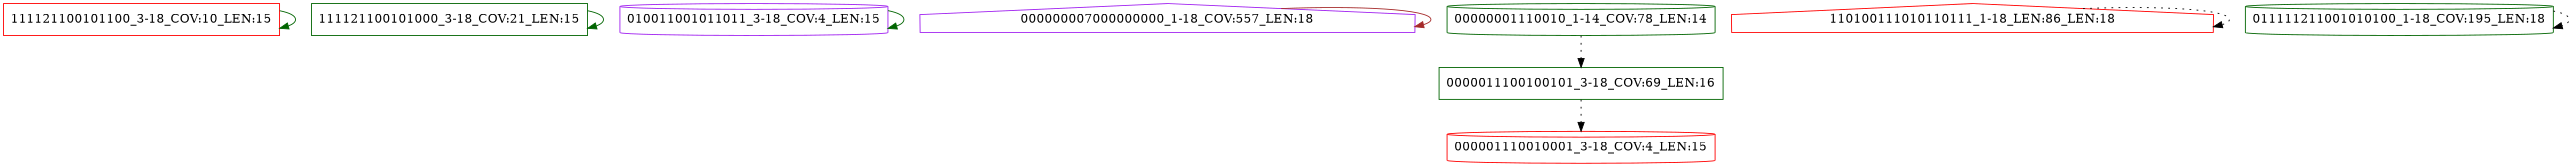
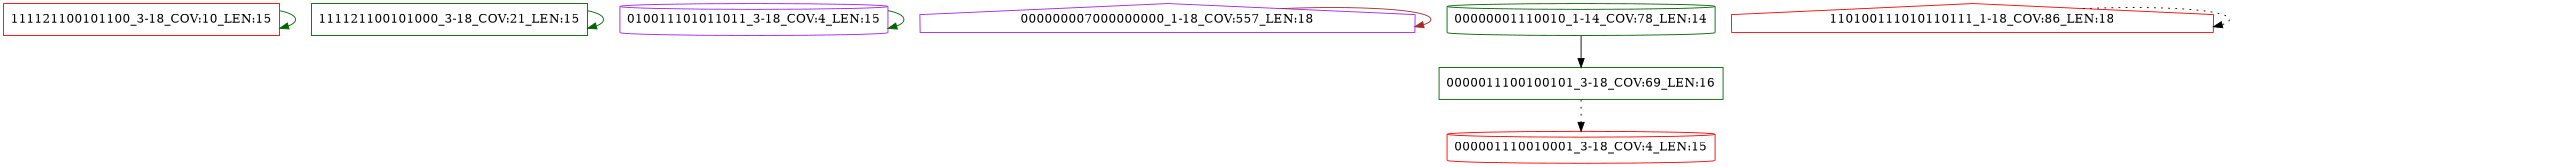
  digraph {
    node [color=darkgreen shape=cylinder]
    edge [color=black style=solid]
    "111121100101100_3-18_COV:10_LEN:15" [color=red shape=box]
    "111121100101000_3-18_COV:21_LEN:15" [shape=box]
-   "010011101011011_3-18_COV:4_LEN:15" [color=purple label="010011001011011_3-18_COV:4_LEN:15"]
+   "010011101011011_3-18_COV:4_LEN:15" [color=purple]
    n4 [color=purple label="000000007000000000_1-18_COV:557_LEN:18" shape=house]
    "0000011100100101_3-18_COV:69_LEN:16" [shape=box]
    "00000001110010_1-14_COV:78_LEN:14"
    "000001110010001_3-18_COV:4_LEN:15" [color=red]
-   "110100111010110111_1-18_COV:86_LEN:18" [color=red shape=house label="110100111010110111_1-18_LEN:86_LEN:18"]
-   "011111211001010100_1-18_COV:195_LEN:18"
+   "110100111010110111_1-18_COV:86_LEN:18" [color=red shape=house]
    "111121100101100_3-18_COV:10_LEN:15" -> "111121100101100_3-18_COV:10_LEN:15" [color=darkgreen]
    "111121100101000_3-18_COV:21_LEN:15" -> "111121100101000_3-18_COV:21_LEN:15" [color=darkgreen]
    "010011101011011_3-18_COV:4_LEN:15" -> "010011101011011_3-18_COV:4_LEN:15" [color=darkgreen]
    n4 -> n4 [color=brown]
    "0000011100100101_3-18_COV:69_LEN:16" -> "000001110010001_3-18_COV:4_LEN:15" [style=dotted]
-   "00000001110010_1-14_COV:78_LEN:14" -> "0000011100100101_3-18_COV:69_LEN:16" [style=dotted]
+   "00000001110010_1-14_COV:78_LEN:14" -> "0000011100100101_3-18_COV:69_LEN:16"
    "110100111010110111_1-18_COV:86_LEN:18" -> "110100111010110111_1-18_COV:86_LEN:18" [style=dotted]
-   "011111211001010100_1-18_COV:195_LEN:18" -> "011111211001010100_1-18_COV:195_LEN:18" [style=dotted]
  }
